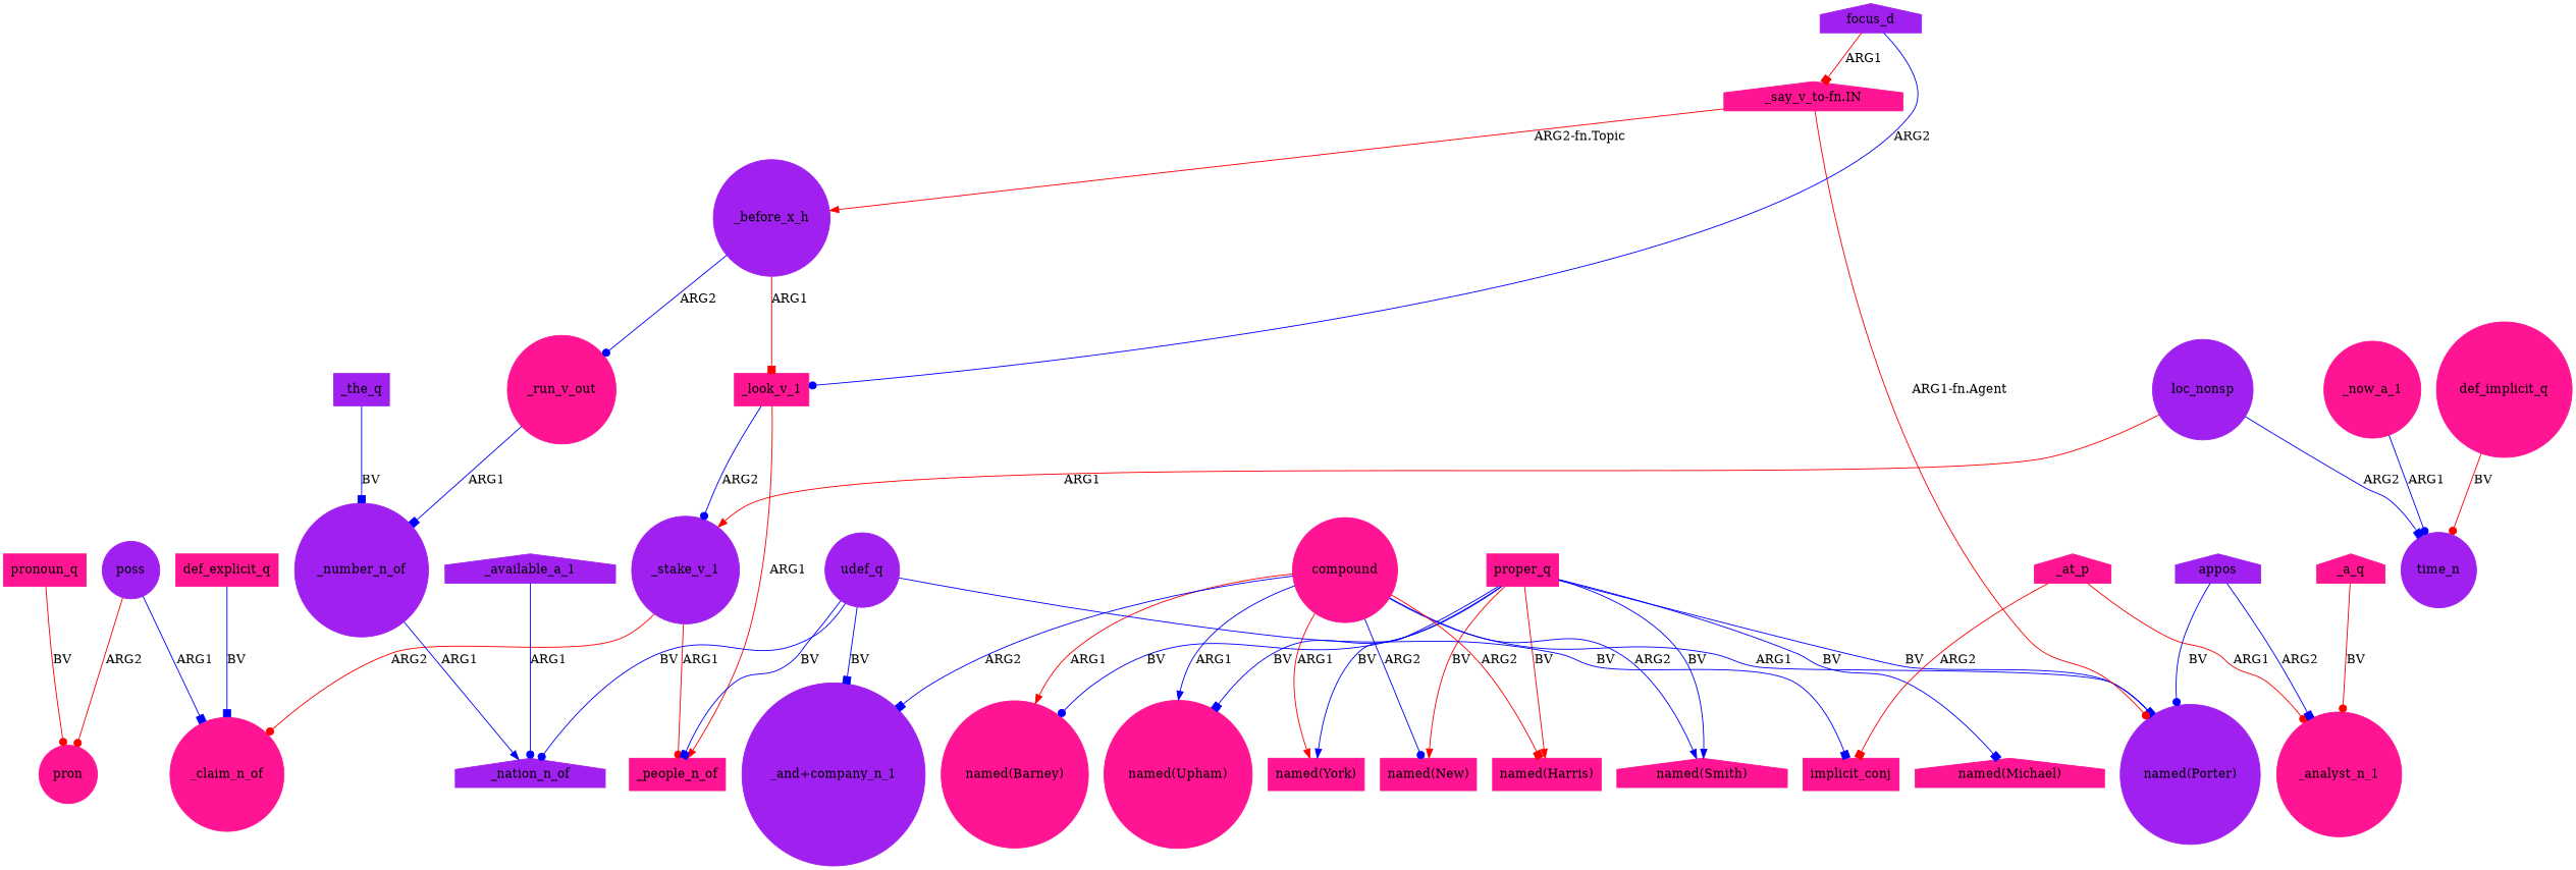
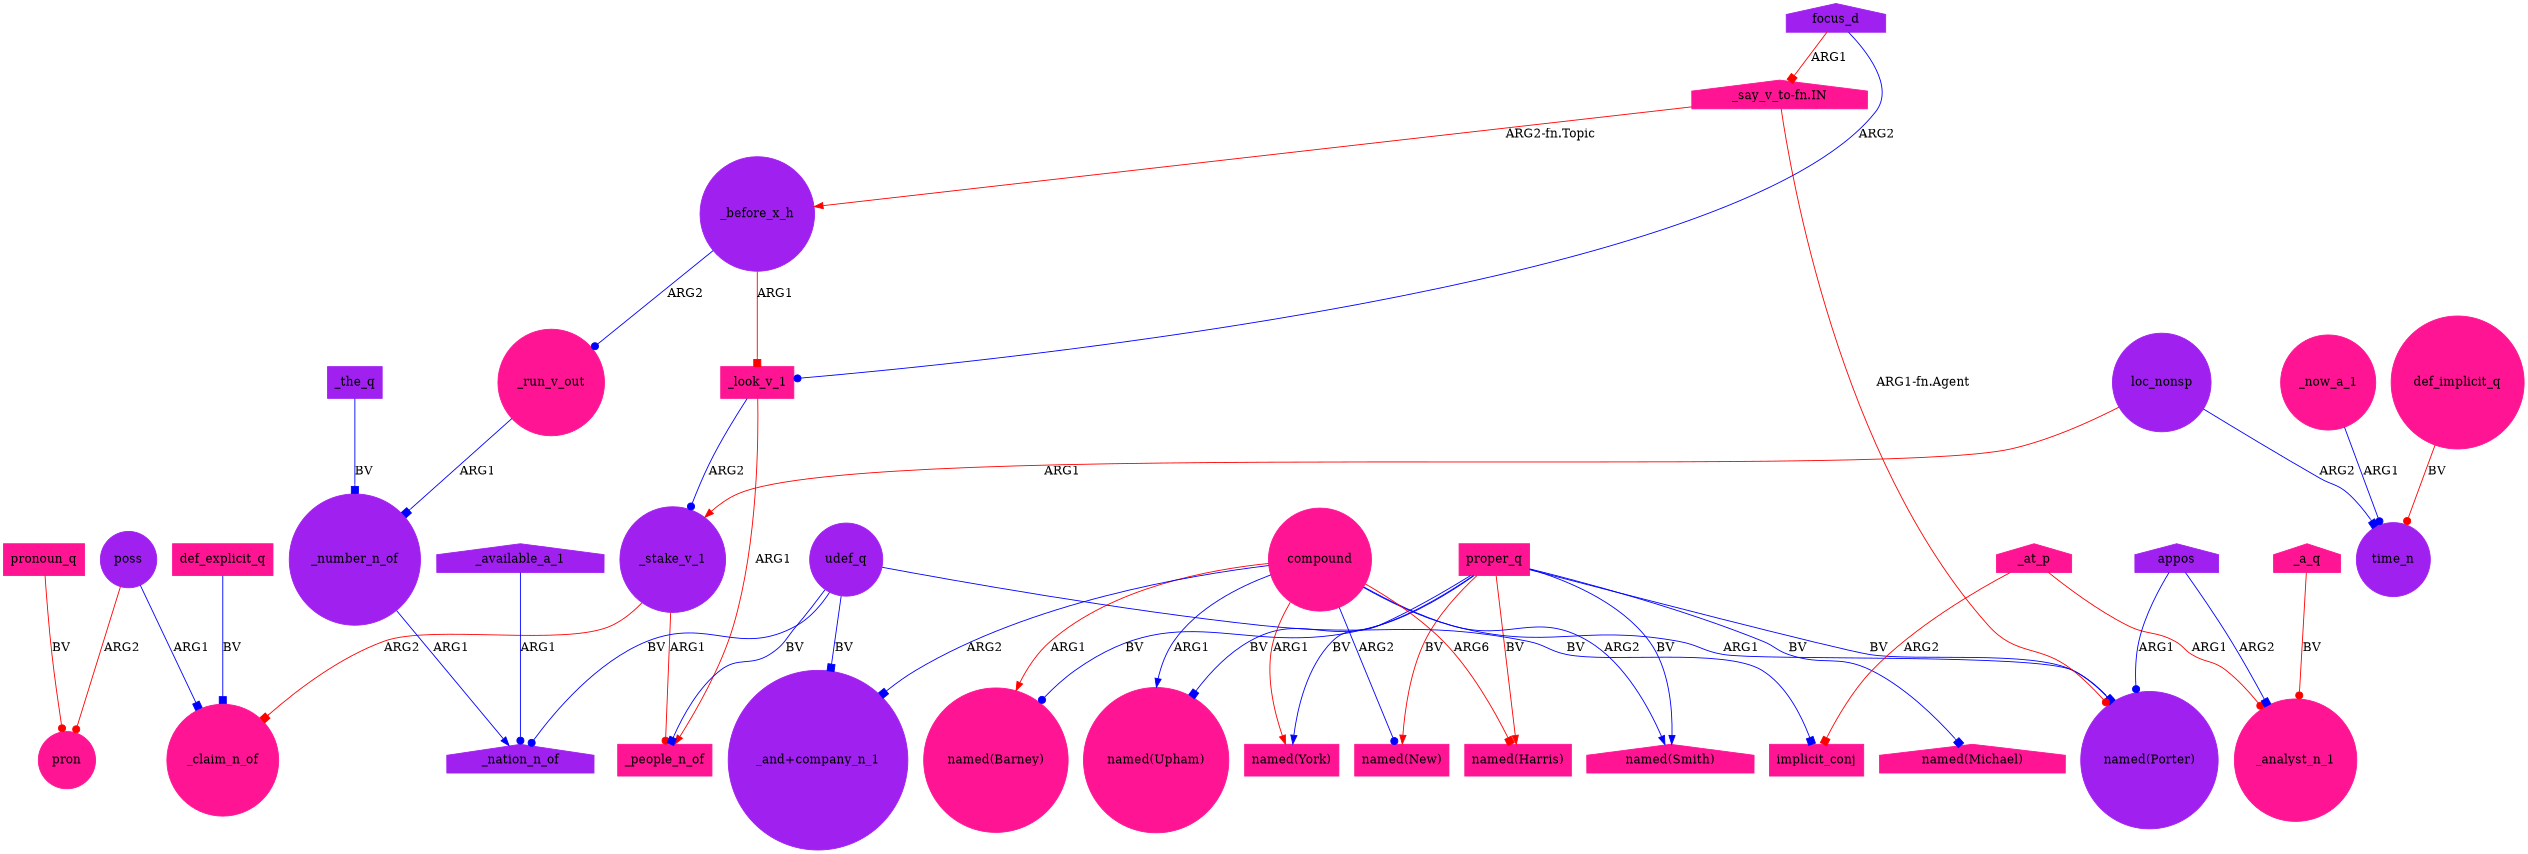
  digraph {
    fontname="DejaVu Serif"
    node [color=deeppink fontname="DejaVu Serif" shape=circle style=filled]
    edge [arrowhead=box color=blue fontname="DejaVu Serif"]
    loc_nonsp [color=purple]
    _stake_v_1 [color=purple]
    time_n [color=purple]
    _claim_n_of
    _people_n_of [shape=box]
    proper_q [shape=box]
    "named(Porter)" [color=purple]
    "named(New)" [shape=box]
    "named(Barney)"
    "named(Smith)" [shape=house]
    "named(Harris)" [shape=box]
    "named(Michael)" [shape=house]
    "named(Upham)"
    "named(York)" [shape=box]
    compound
    "_and+company_n_1" [color=purple]
    poss [color=purple]
    pron
    "_say_v_to-fn.IN" [shape=house]
    _before_x_h [color=purple]
    _run_v_out
    _look_v_1 [shape=box]
    _number_n_of [color=purple]
    _the_q [color=purple shape=box]
    _nation_n_of [color=purple shape=house]
    _available_a_1 [color=purple shape=house]
    udef_q [color=purple]
    implicit_conj [shape=box]
    focus_d [color=purple shape=house]
    _at_p [shape=house]
    _analyst_n_1
    pronoun_q [shape=box]
    appos [color=purple shape=house]
    _now_a_1
    def_explicit_q [shape=box]
    _a_q [shape=house]
    def_implicit_q
    loc_nonsp -> _stake_v_1 [arrowhead=normal color=red label=ARG1]
    loc_nonsp -> time_n [label=ARG2]
-   _stake_v_1 -> _claim_n_of [arrowhead=dot color=red label=ARG2]
+   _stake_v_1 -> _claim_n_of [color=red label=ARG2]
    _stake_v_1 -> _people_n_of [arrowhead=dot color=red label=ARG1]
    proper_q -> "named(Porter)" [label=BV]
    proper_q -> "named(New)" [arrowhead=normal color=red label=BV]
    proper_q -> "named(Barney)" [arrowhead=dot label=BV]
    proper_q -> "named(Smith)" [arrowhead=normal label=BV]
    proper_q -> "named(Harris)" [arrowhead=normal color=red label=BV]
    proper_q -> "named(Michael)" [label=BV]
    proper_q -> "named(Upham)" [label=BV]
    proper_q -> "named(York)" [arrowhead=normal label=BV]
    compound -> "named(Porter)" [label=ARG1]
    compound -> "named(New)" [arrowhead=dot label=ARG2]
    compound -> "named(Barney)" [arrowhead=normal color=red label=ARG1]
    compound -> "named(Smith)" [arrowhead=normal label=ARG2]
-   compound -> "named(Harris)" [color=red label=ARG2]
+   compound -> "named(Harris)" [color=red label=ARG6]
    compound -> "named(Upham)" [arrowhead=normal label=ARG1]
    compound -> "named(York)" [arrowhead=normal color=red label=ARG1]
    compound -> "_and+company_n_1" [label=ARG2]
    poss -> _claim_n_of [label=ARG1]
    poss -> pron [arrowhead=dot color=red label=ARG2]
    "_say_v_to-fn.IN" -> "named(Porter)" [arrowhead=dot color=red label="ARG1-fn.Agent"]
    "_say_v_to-fn.IN" -> _before_x_h [arrowhead=normal color=red label="ARG2-fn.Topic"]
    _before_x_h -> _run_v_out [arrowhead=dot label=ARG2]
    _before_x_h -> _look_v_1 [color=red label=ARG1]
    _run_v_out -> _number_n_of [label=ARG1]
    _look_v_1 -> _stake_v_1 [arrowhead=dot label=ARG2]
    _look_v_1 -> _people_n_of [arrowhead=normal color=red label=ARG1]
    _number_n_of -> _nation_n_of [arrowhead=normal label=ARG1]
    _the_q -> _number_n_of [label=BV]
    _available_a_1 -> _nation_n_of [arrowhead=dot label=ARG1]
    udef_q -> _people_n_of [label=BV]
    udef_q -> "_and+company_n_1" [label=BV]
    udef_q -> _nation_n_of [arrowhead=dot label=BV]
    udef_q -> implicit_conj [label=BV]
    focus_d -> "_say_v_to-fn.IN" [color=red label=ARG1]
    focus_d -> _look_v_1 [arrowhead=dot label=ARG2]
    _at_p -> implicit_conj [color=red label=ARG2]
    _at_p -> _analyst_n_1 [arrowhead=dot color=red label=ARG1]
    pronoun_q -> pron [arrowhead=dot color=red label=BV]
-   appos -> "named(Porter)" [arrowhead=dot label=BV]
+   appos -> "named(Porter)" [arrowhead=dot label=ARG1]
    appos -> _analyst_n_1 [label=ARG2]
    _now_a_1 -> time_n [arrowhead=dot label=ARG1]
    def_explicit_q -> _claim_n_of [label=BV]
    _a_q -> _analyst_n_1 [arrowhead=dot color=red label=BV]
    def_implicit_q -> time_n [arrowhead=dot color=red label=BV]
  }
